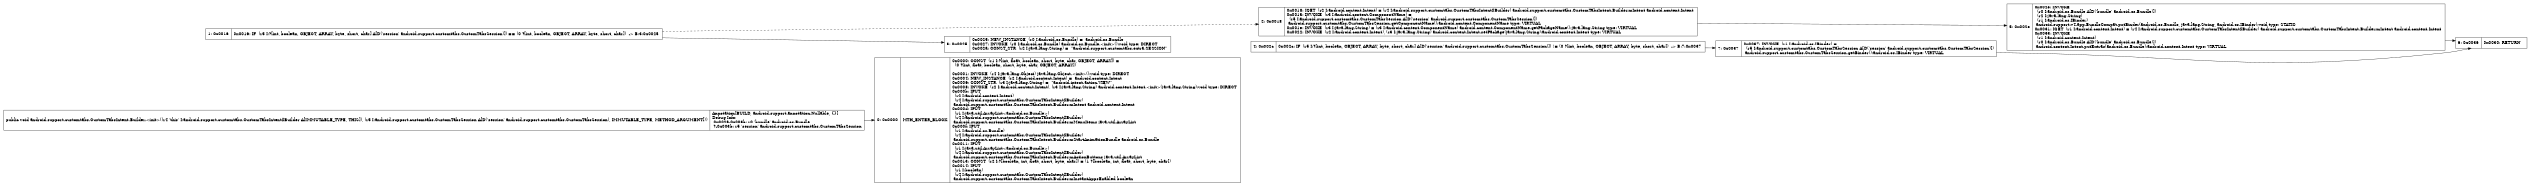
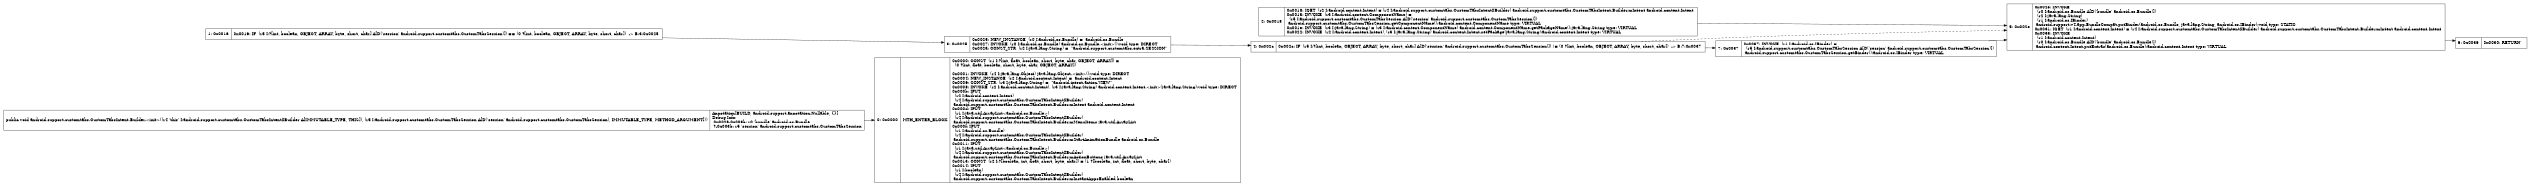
  digraph {
    rankdir=LR
    node [shape=record]
    n1 [label="{0\:\ 0x0000|MTH_ENTER_BLOCK\l|0x0000: CONST  (r1 I:?[int, float, boolean, short, byte, char, OBJECT, ARRAY]) = \l  (0 ?[int, float, boolean, short, byte, char, OBJECT, ARRAY])\l \l0x0001: INVOKE  (r4 I:java.lang.Object) java.lang.Object.\<init\>():void type: DIRECT \l0x0004: NEW_INSTANCE  (r2 I:android.content.Intent) =  android.content.Intent \l0x0006: CONST_STR  (r3 I:java.lang.String) =  \"android.intent.action.VIEW\" \l0x0008: INVOKE  (r2 I:android.content.Intent), (r3 I:java.lang.String) android.content.Intent.\<init\>(java.lang.String):void type: DIRECT \l0x000b: IPUT  \l  (r2 I:android.content.Intent)\l  (r4 I:android.support.customtabs.CustomTabsIntent$Builder)\l android.support.customtabs.CustomTabsIntent.Builder.mIntent android.content.Intent \l0x000d: IPUT  \l  (r1 I:java.util.ArrayList\<android.os.Bundle\>)\l  (r4 I:android.support.customtabs.CustomTabsIntent$Builder)\l android.support.customtabs.CustomTabsIntent.Builder.mMenuItems java.util.ArrayList \l0x000f: IPUT  \l  (r1 I:android.os.Bundle)\l  (r4 I:android.support.customtabs.CustomTabsIntent$Builder)\l android.support.customtabs.CustomTabsIntent.Builder.mStartAnimationBundle android.os.Bundle \l0x0011: IPUT  \l  (r1 I:java.util.ArrayList\<android.os.Bundle\>)\l  (r4 I:android.support.customtabs.CustomTabsIntent$Builder)\l android.support.customtabs.CustomTabsIntent.Builder.mActionButtons java.util.ArrayList \l0x0013: CONST  (r2 I:?[boolean, int, float, short, byte, char]) = (1 ?[boolean, int, float, short, byte, char]) \l0x0014: IPUT  \l  (r1 I:boolean)\l  (r4 I:android.support.customtabs.CustomTabsIntent$Builder)\l android.support.customtabs.CustomTabsIntent.Builder.mInstantAppsEnabled boolean \l}"]
    n2 [label="{1\:\ 0x0016|0x0016: IF  (r5 I:?[int, boolean, OBJECT, ARRAY, byte, short, char] A[D('session' android.support.customtabs.CustomTabsSession)]) == (0 ?[int, boolean, OBJECT, ARRAY, byte, short, char])  \-\> B:3:0x0025 \l}"]
    n3 [label="{2\:\ 0x0018|0x0018: IGET  (r2 I:android.content.Intent) = (r4 I:android.support.customtabs.CustomTabsIntent$Builder) android.support.customtabs.CustomTabsIntent.Builder.mIntent android.content.Intent \l0x001a: INVOKE  (r3 I:android.content.ComponentName) = \l  (r5 I:android.support.customtabs.CustomTabsSession A[D('session' android.support.customtabs.CustomTabsSession)])\l android.support.customtabs.CustomTabsSession.getComponentName():android.content.ComponentName type: VIRTUAL \l0x001e: INVOKE  (r3 I:java.lang.String) = (r3 I:android.content.ComponentName) android.content.ComponentName.getPackageName():java.lang.String type: VIRTUAL \l0x0022: INVOKE  (r2 I:android.content.Intent), (r3 I:java.lang.String) android.content.Intent.setPackage(java.lang.String):android.content.Intent type: VIRTUAL \l}"]
    n4 [label="{3\:\ 0x0025|0x0025: NEW_INSTANCE  (r0 I:android.os.Bundle) =  android.os.Bundle \l0x0027: INVOKE  (r0 I:android.os.Bundle) android.os.Bundle.\<init\>():void type: DIRECT \l0x002a: CONST_STR  (r2 I:java.lang.String) =  \"android.support.customtabs.extra.SESSION\" \l}"]
    n5 [label="{5\:\ 0x002e|0x002e: INVOKE  \l  (r0 I:android.os.Bundle A[D('bundle' android.os.Bundle)])\l  (r2 I:java.lang.String)\l  (r1 I:android.os.IBinder)\l android.support.v4.app.BundleCompat.putBinder(android.os.Bundle, java.lang.String, android.os.IBinder):void type: STATIC \l0x0031: IGET  (r1 I:android.content.Intent) = (r4 I:android.support.customtabs.CustomTabsIntent$Builder) android.support.customtabs.CustomTabsIntent.Builder.mIntent android.content.Intent \l0x0033: INVOKE  \l  (r1 I:android.content.Intent)\l  (r0 I:android.os.Bundle A[D('bundle' android.os.Bundle)])\l android.content.Intent.putExtras(android.os.Bundle):android.content.Intent type: VIRTUAL \l}"]
    n6 [label="{4\:\ 0x002c|0x002c: IF  (r5 I:?[int, boolean, OBJECT, ARRAY, byte, short, char] A[D('session' android.support.customtabs.CustomTabsSession)]) != (0 ?[int, boolean, OBJECT, ARRAY, byte, short, char])  \-\> B:7:0x0037 \l}"]
    n7 [label="{7\:\ 0x0037|0x0037: INVOKE  (r1 I:android.os.IBinder) = \l  (r5 I:android.support.customtabs.CustomTabsSession A[D('session' android.support.customtabs.CustomTabsSession)])\l android.support.customtabs.CustomTabsSession.getBinder():android.os.IBinder type: VIRTUAL \l}"]
    n8 [label="{6\:\ 0x0036|0x0030: RETURN   \l}"]
    n9 [label="{public void android.support.customtabs.CustomTabsIntent.Builder.\<init\>((r4 'this' I:android.support.customtabs.CustomTabsIntent$Builder A[IMMUTABLE_TYPE, THIS]), (r5 I:android.support.customtabs.CustomTabsSession A[D('session' android.support.customtabs.CustomTabsSession), IMMUTABLE_TYPE, METHOD_ARGUMENT]))  | Annotation[BUILD, android.support.annotation.Nullable, \{\}]\lDebug Info:\l  0x002a\-0x003b: r0 'bundle' android.os.Bundle\l  ?\-0x003b: r5 'session' android.support.customtabs.CustomTabsSession\l}"]
-   n2 -> n3 [style=dashed]
    n2 -> n4
    n3 -> n5
+   n4 -> n6
    n5 -> n8
+   n6 -> n5 [style=dashed]
    n6 -> n7
-   n7 -> n8
+   n7 -> n5
    n9 -> n1
  }
